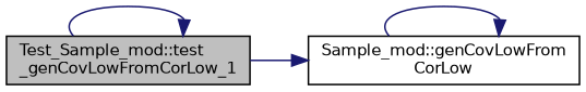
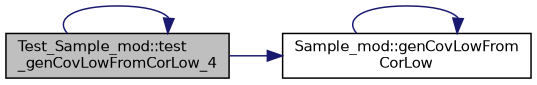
  digraph {
    rankdir=LR
    node [color=black fontname=Helvetica fontsize=10 shape=record style=filled]
    edge [color=midnightblue fontname=Helvetica fontsize=10 labelfontname=Helvetica labelfontsize=10 style=solid]
-   n1 [fillcolor=grey75 fontcolor=black height=0.2 label="Test_Sample_mod::test\l_genCovLowFromCorLow_1" width=0.4]
+   n1 [fillcolor=grey75 fontcolor=black height=0.2 label="Test_Sample_mod::test\l_genCovLowFromCorLow_4" width=0.4]
    n2 [fillcolor=white height=0.2 label="Sample_mod::genCovLowFrom\lCorLow" width=0.4]
    n1 -> n1
    n1 -> n2
    n2 -> n2
  }
